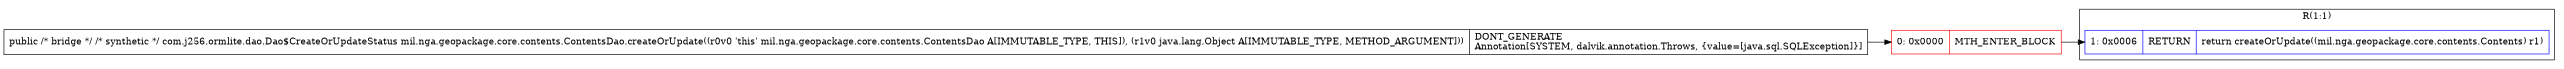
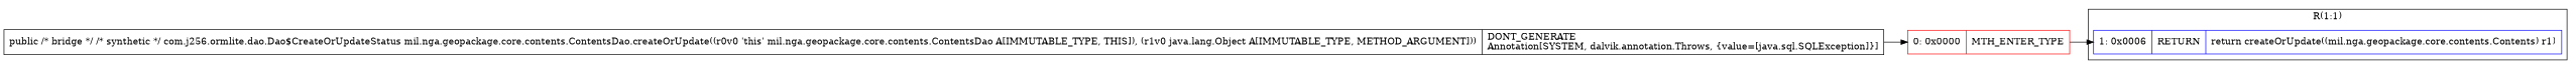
  digraph {
    rankdir=LR
    node [shape=record]
    n1 [color=blue label="{1\:\ 0x0006|RETURN\l|return createOrUpdate((mil.nga.geopackage.core.contents.Contents) r1)\l}"]
-   n2 [color=red label="{0\:\ 0x0000|MTH_ENTER_BLOCK\l}"]
+   n2 [color=red label="{0\:\ 0x0000|MTH_ENTER_TYPE\l}"]
    n3 [label="{public \/* bridge *\/ \/* synthetic *\/ com.j256.ormlite.dao.Dao$CreateOrUpdateStatus mil.nga.geopackage.core.contents.ContentsDao.createOrUpdate((r0v0 'this' mil.nga.geopackage.core.contents.ContentsDao A[IMMUTABLE_TYPE, THIS]), (r1v0 java.lang.Object A[IMMUTABLE_TYPE, METHOD_ARGUMENT]))  | DONT_GENERATE\lAnnotation[SYSTEM, dalvik.annotation.Throws, \{value=[java.sql.SQLException]\}]\l}"]
    subgraph cluster_1 {
      label="R(1:1)"
      n1
    }
    n2 -> n1
    n3 -> n2
  }
